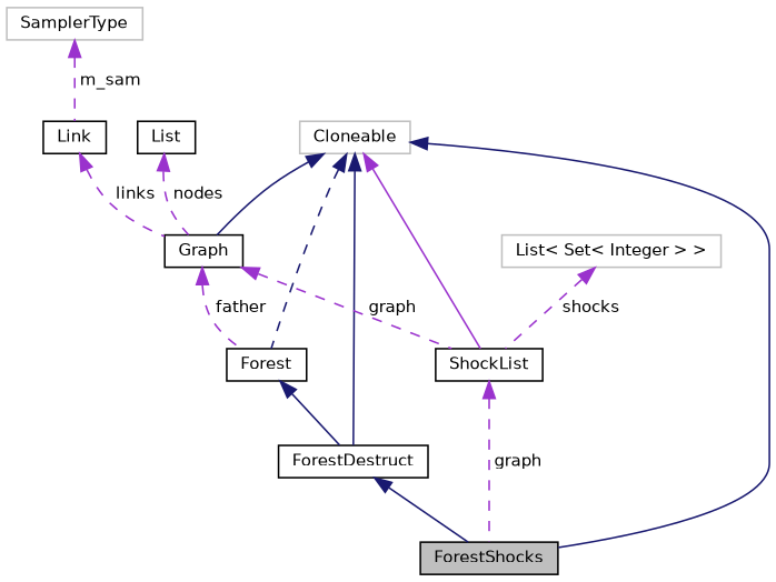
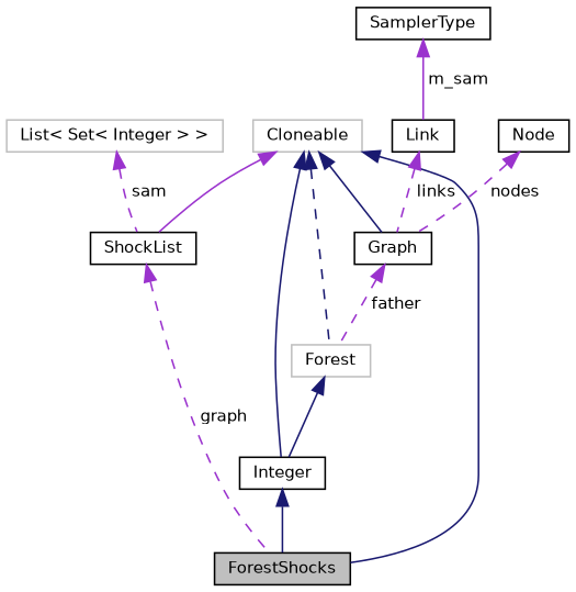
  digraph {
    node [color=black fontname=Helvetica fontsize=10 shape=record]
    edge [color=darkorchid3 dir=back fontname=Helvetica fontsize=10 labelfontname=Helvetica labelfontsize=10 style=dashed]
    n1 [fillcolor=grey75 fontcolor=black height=0.2 label=ForestShocks style=filled width=0.4]
-   n2 [height=0.2 label=ForestDestruct width=0.4]
-   n3 [height=0.2 label=Forest width=0.4]
+   n2 [height=0.2 label=Integer width=0.4]
+   n3 [color=grey75 height=0.2 label=Forest width=0.4]
    n4 [color=grey75 height=0.2 label=Cloneable width=0.4]
    n5 [height=0.2 label="Graph" width=0.4]
    n6 [height=0.2 label=ShockList width=0.4]
-   n7 [height=0.2 label=List width=0.4]
+   n7 [height=0.2 label="Node" width=0.4]
    n8 [height=0.2 label=Link width=0.4]
-   n9 [color=grey75 height=0.2 label=SamplerType width=0.4]
+   n9 [height=0.2 label=SamplerType width=0.4]
    n10 [color=grey75 height=0.2 label="List\< Set\< Integer \> \>" width=0.4]
    n2 -> n1 [color=midnightblue style=solid]
    n3 -> n2 [color=midnightblue style=solid]
    n4 -> n1 [color=midnightblue style=solid]
    n4 -> n2 [color=midnightblue style=solid]
    n4 -> n3 [color=midnightblue]
    n4 -> n5 [color=midnightblue style=solid]
    n4 -> n6 [style=solid]
    n5 -> n3 [label=" father"]
-   n5 -> n6 [label=" graph"]
    n6 -> n1 [label=" graph"]
    n7 -> n5 [label=" nodes"]
    n8 -> n5 [label=" links"]
-   n9 -> n8 [label=" m_sam"]
-   n10 -> n6 [label=" shocks"]
+   n9 -> n8 [label=" m_sam" style=solid]
+   n10 -> n6 [label=" sam"]
  }
